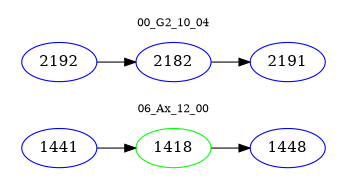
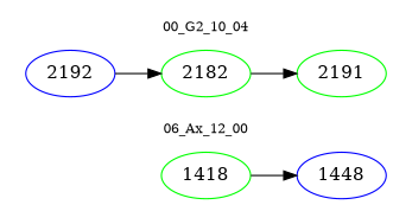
  digraph {
    rankdir=LR
    node [color=blue]
    edge [color=black]
-   n1 [label=1441]
    n2 [color=green label=1418]
    n3 [label=1448]
    n4 [label=2192]
-   n5 [label=2182]
-   n6 [label=2191]
+   n5 [color=green label=2182]
+   n6 [color=green label=2191]
    subgraph cluster_1 {
      color=white
      fontsize=10
      label="06_Ax_12_00"
-     n1
      n2
      n3
    }
    subgraph cluster_2 {
      color=white
      fontsize=10
      label="00_G2_10_04"
      n4
      n5
      n6
    }
-   n1 -> n2
    n2 -> n3
    n4 -> n5
    n5 -> n6
  }
